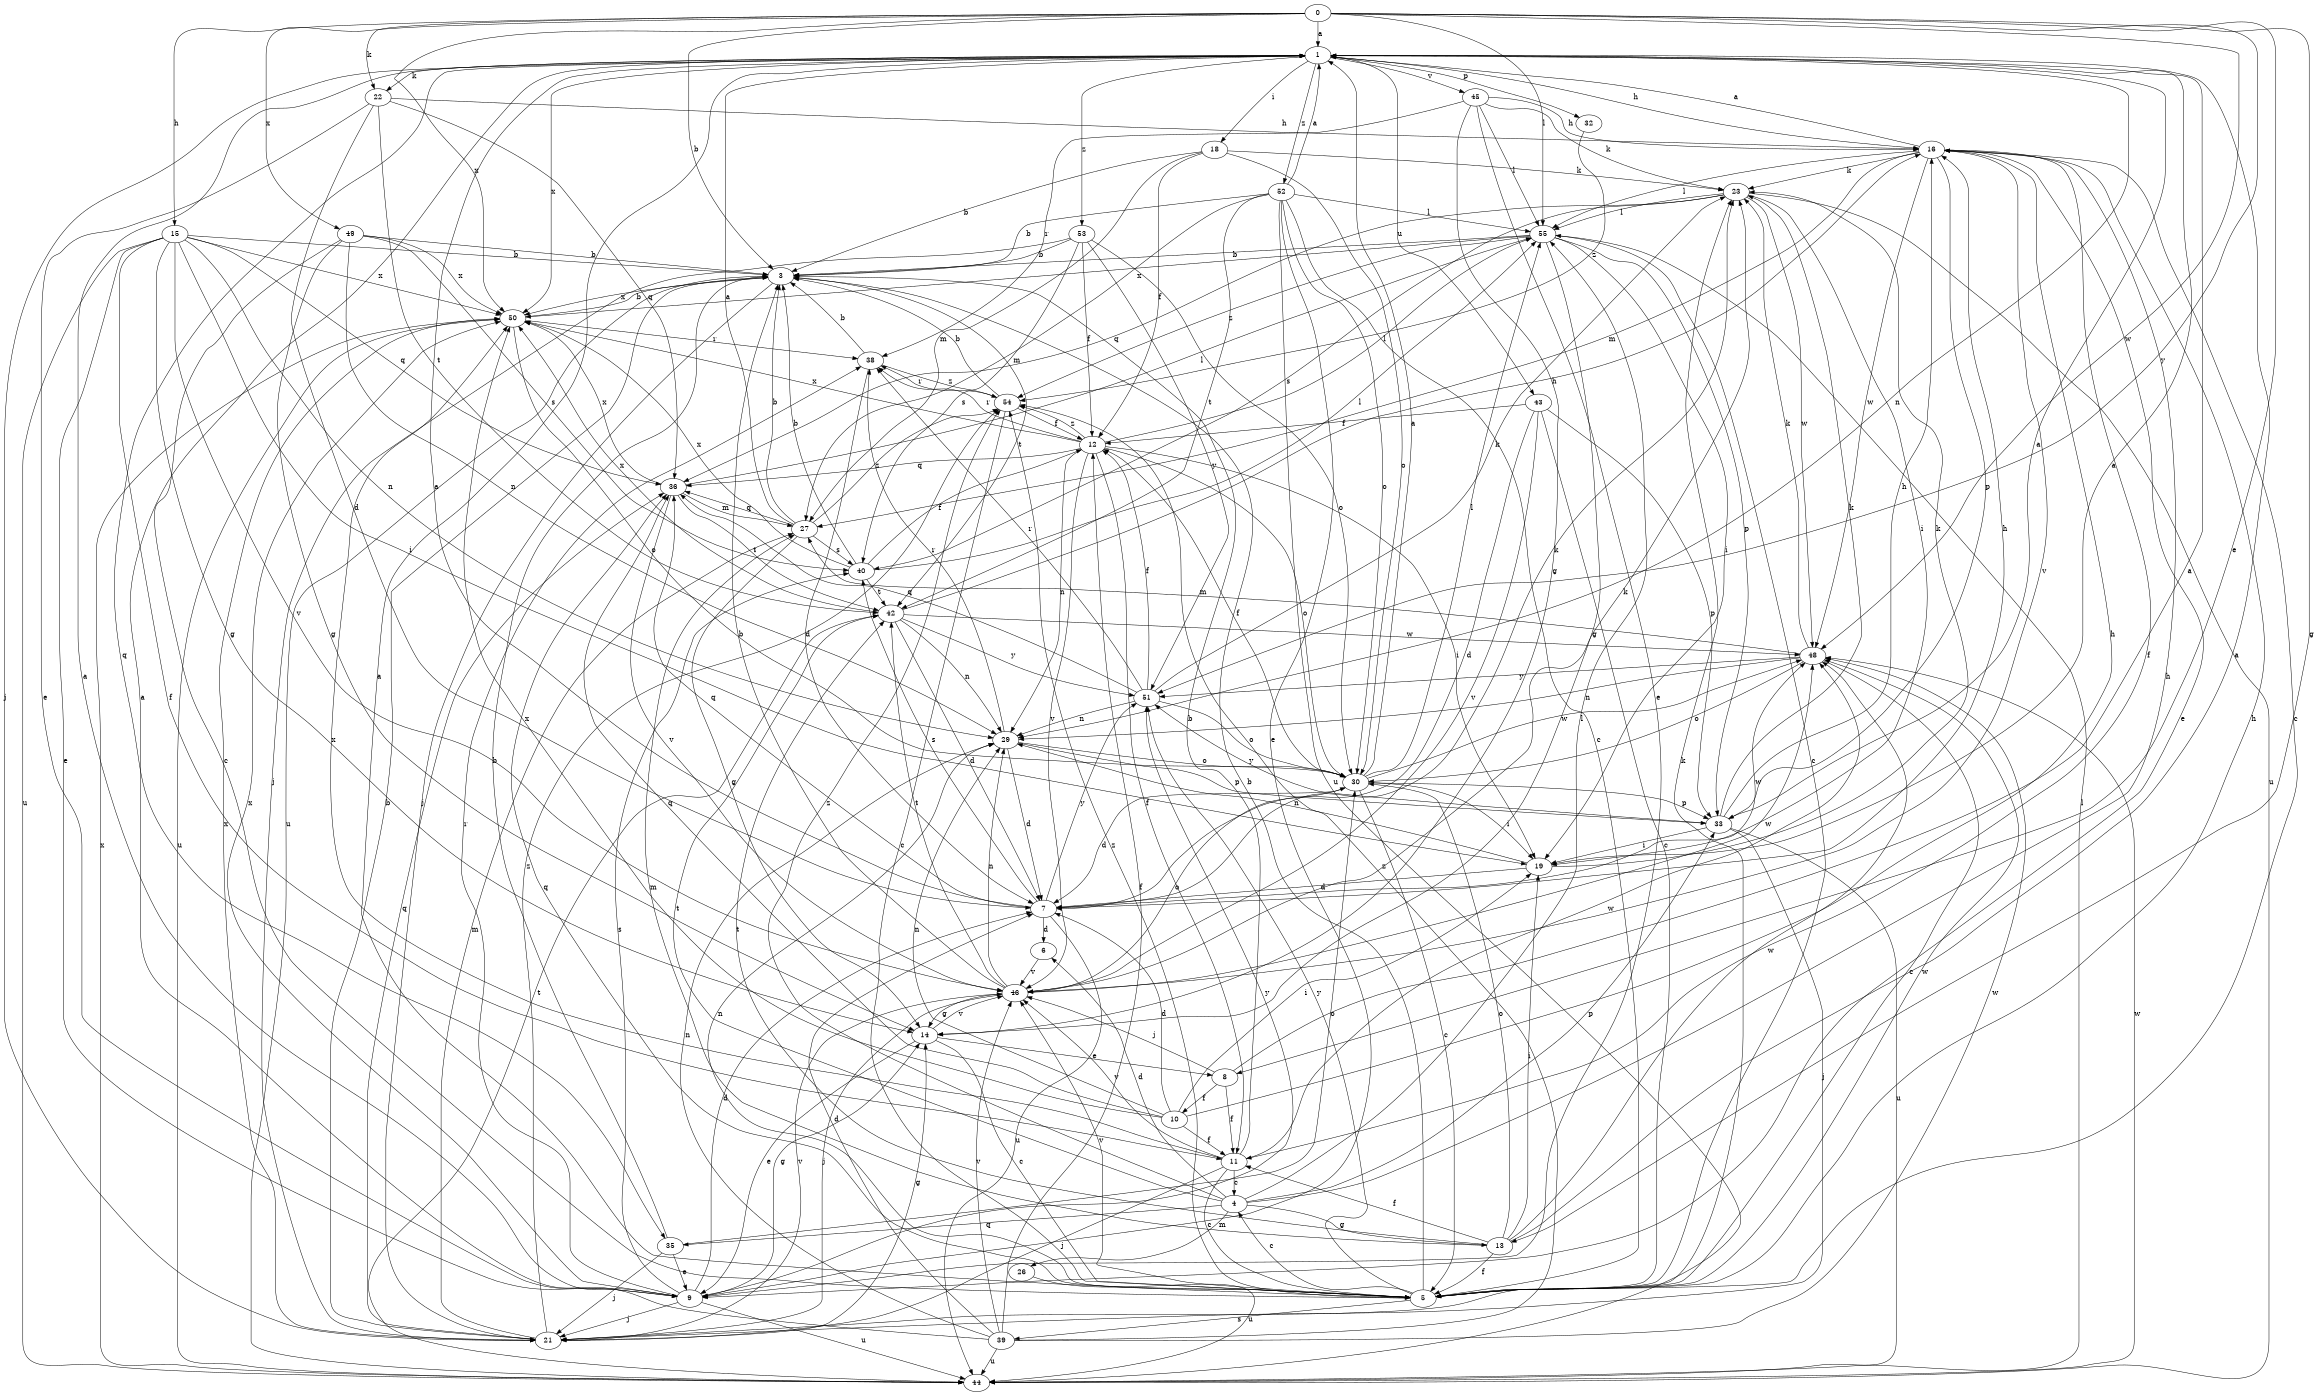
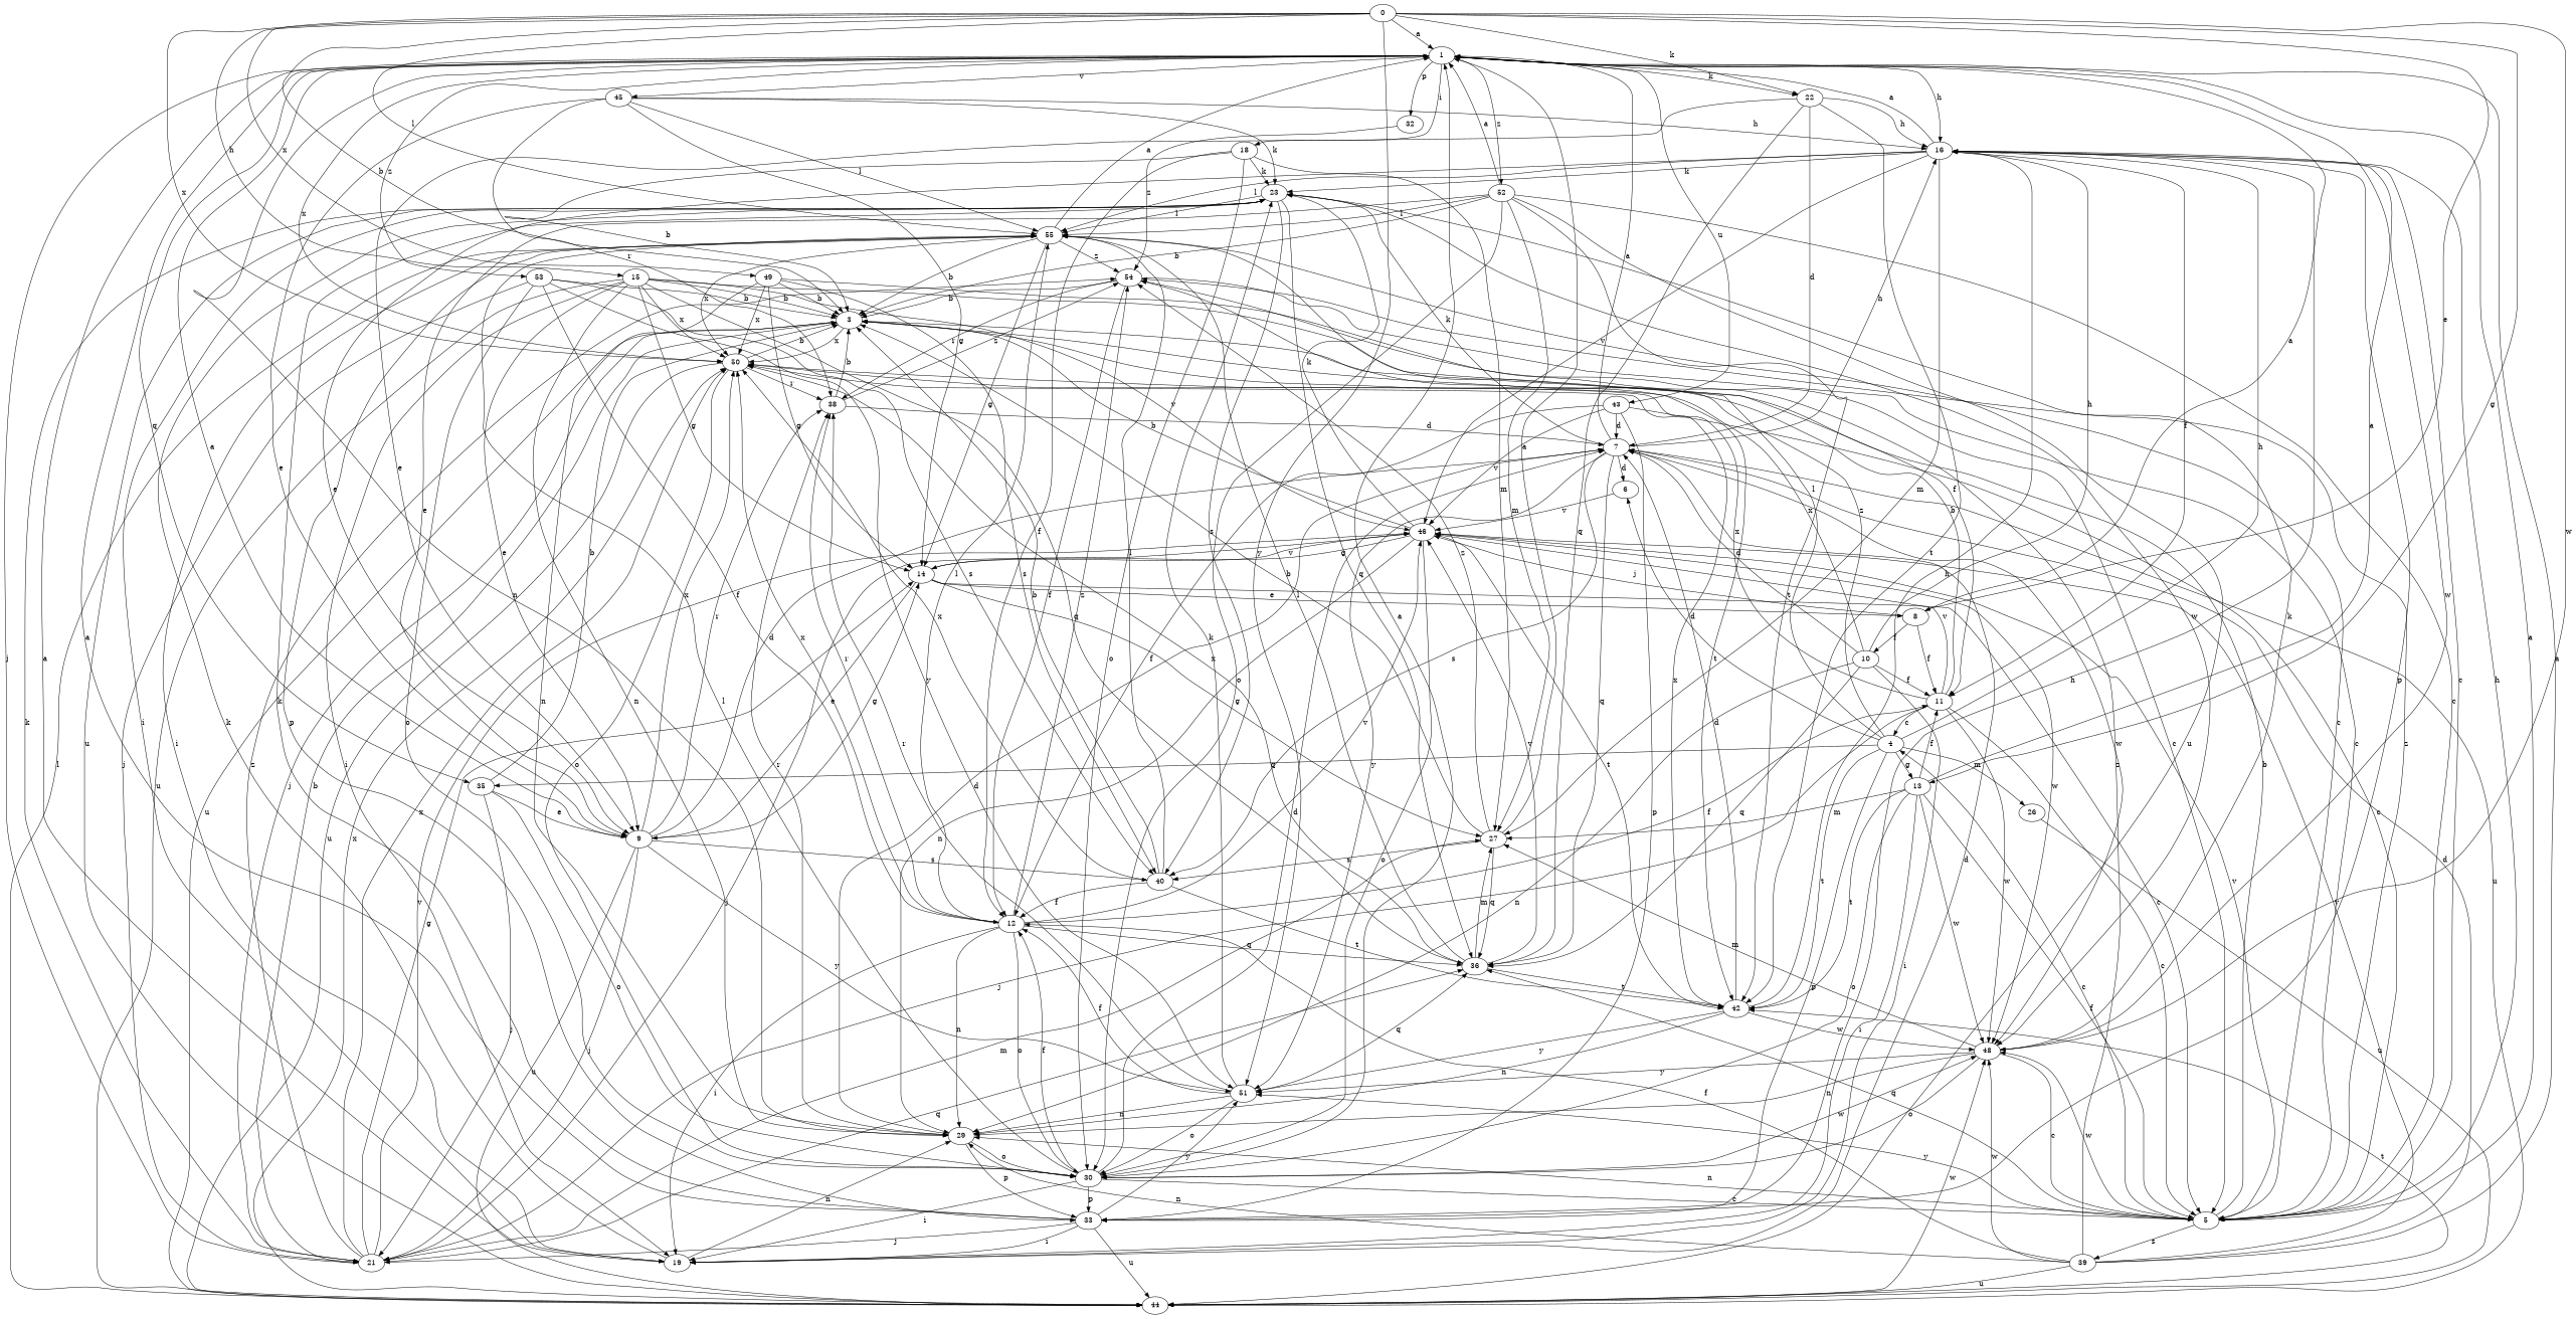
  strict digraph {
    0
    1
    3
    8
    13
    15
    22
    n8 [label=55]
    48
    49
    50
    51
    16
    18
    21
    29
    32
    35
    43
    45
    52
    53
    42
    44
    46
    10
    11
    5
    19
    30
    27
    36
    9
    14
    7
    33
    54
    23
    40
    38
    12
    4
    6
    26
    39
    0 -> 1 [label=a]
    0 -> 3 [label=b]
    0 -> 8 [label=e]
    0 -> 13 [label=g]
    0 -> 15 [label=h]
    0 -> 22 [label=k]
    0 -> n8 [label=l]
    0 -> 48 [label=w]
    0 -> 49 [label=x]
    0 -> 50 [label=x]
    0 -> 51 [label=y]
    1 -> 22 [label=k]
    1 -> 50 [label=x]
    1 -> 16 [label=h]
    1 -> 18 [label=i]
    1 -> 21 [label=j]
    1 -> 29 [label=n]
    1 -> 32 [label=p]
    1 -> 35 [label=q]
    1 -> 43 [label=u]
    1 -> 45 [label=v]
    1 -> 52 [label=z]
    1 -> 53 [label=z]
    3 -> 50 [label=x]
    3 -> 21 [label=j]
    3 -> 42 [label=t]
    3 -> 44 [label=u]
    8 -> 1 [label=a]
    8 -> 46 [label=j]
    8 -> 10 [label=f]
    8 -> 11 [label=f]
    13 -> 1 [label=a]
    13 -> 48 [label=w]
    13 -> 42 [label=t]
    13 -> 11 [label=f]
    13 -> 5 [label=f]
    13 -> 19 [label=i]
    13 -> 30 [label=o]
    13 -> 27 [label=m]
    15 -> 3 [label=b]
    15 -> 50 [label=x]
    15 -> 29 [label=n]
    15 -> 44 [label=u]
    15 -> 46 [label=v]
    15 -> 11 [label=f]
    15 -> 19 [label=i]
    15 -> 36 [label=q]
    15 -> 9 [label=e]
    15 -> 14 [label=g]
    22 -> 16 [label=h]
    22 -> 42 [label=t]
    22 -> 36 [label=q]
    22 -> 9 [label=e]
    22 -> 7 [label=d]
+   n8 -> 1 [label=a]
    n8 -> 3 [label=b]
    n8 -> 50 [label=x]
    n8 -> 5 [label=c]
    n8 -> 19 [label=i]
    n8 -> 14 [label=g]
    n8 -> 33 [label=p]
    n8 -> 54 [label=z]
    48 -> 51 [label=y]
    48 -> 29 [label=n]
    48 -> 5 [label=c]
    48 -> 30 [label=o]
    48 -> 27 [label=m]
    48 -> 23 [label=k]
    49 -> 3 [label=b]
    49 -> 50 [label=x]
    49 -> 29 [label=n]
    49 -> 5 [label=c]
    49 -> 14 [label=g]
    49 -> 40 [label=s]
    50 -> 3 [label=b]
    50 -> 44 [label=u]
    50 -> 30 [label=o]
    50 -> 38 [label=r]
    51 -> 29 [label=n]
    51 -> 30 [label=o]
    51 -> 36 [label=q]
    51 -> 23 [label=k]
    51 -> 38 [label=r]
    51 -> 12 [label=f]
    16 -> 1 [label=a]
    16 -> n8 [label=l]
    16 -> 48 [label=w]
    16 -> 46 [label=v]
    16 -> 11 [label=f]
    16 -> 5 [label=c]
    16 -> 27 [label=m]
    16 -> 9 [label=e]
    16 -> 33 [label=p]
    16 -> 23 [label=k]
    18 -> 3 [label=b]
    18 -> 30 [label=o]
    18 -> 27 [label=m]
    18 -> 23 [label=k]
    18 -> 12 [label=f]
    21 -> 3 [label=b]
    21 -> 50 [label=x]
    21 -> 46 [label=v]
    21 -> 27 [label=m]
    21 -> 36 [label=q]
    21 -> 14 [label=g]
    21 -> 54 [label=z]
    21 -> 23 [label=k]
    29 -> 30 [label=o]
    29 -> 7 [label=d]
    29 -> 33 [label=p]
    29 -> 38 [label=r]
    32 -> 54 [label=z]
    35 -> 3 [label=b]
    35 -> 21 [label=j]
    35 -> 30 [label=o]
    35 -> 9 [label=e]
    43 -> 46 [label=v]
    43 -> 5 [label=c]
    43 -> 7 [label=d]
    43 -> 33 [label=p]
    43 -> 12 [label=f]
    45 -> n8 [label=l]
    45 -> 16 [label=h]
    45 -> 9 [label=e]
    45 -> 14 [label=g]
    45 -> 23 [label=k]
    45 -> 38 [label=r]
    52 -> 1 [label=a]
    52 -> 3 [label=b]
    52 -> n8 [label=l]
    52 -> 42 [label=t]
    52 -> 44 [label=u]
    52 -> 5 [label=c]
    52 -> 30 [label=o]
    52 -> 27 [label=m]
    52 -> 9 [label=e]
    53 -> 3 [label=b]
    53 -> 51 [label=y]
    53 -> 21 [label=j]
    53 -> 30 [label=o]
    53 -> 40 [label=s]
    53 -> 12 [label=f]
    42 -> 48 [label=w]
    42 -> 50 [label=x]
    42 -> 51 [label=y]
    42 -> 16 [label=h]
    42 -> 29 [label=n]
    42 -> 7 [label=d]
    44 -> n8 [label=l]
    44 -> 48 [label=w]
    44 -> 50 [label=x]
    44 -> 42 [label=t]
    46 -> 3 [label=b]
    46 -> 48 [label=w]
    46 -> 21 [label=j]
    46 -> 29 [label=n]
    46 -> 42 [label=t]
    46 -> 30 [label=o]
    46 -> 14 [label=g]
    46 -> 23 [label=k]
    10 -> 50 [label=x]
    10 -> 16 [label=h]
    10 -> 29 [label=n]
    10 -> 11 [label=f]
    10 -> 19 [label=i]
    10 -> 36 [label=q]
    10 -> 7 [label=d]
    11 -> 3 [label=b]
    11 -> 48 [label=w]
    11 -> 50 [label=x]
    11 -> 21 [label=j]
    11 -> 46 [label=v]
    11 -> 5 [label=c]
    11 -> 4 [label=c]
    5 -> 1 [label=a]
    5 -> 3 [label=b]
    5 -> 48 [label=w]
    5 -> 51 [label=y]
    5 -> 16 [label=h]
    5 -> 29 [label=n]
    5 -> 46 [label=v]
    5 -> 36 [label=q]
    5 -> 54 [label=z]
    5 -> 4 [label=c]
    5 -> 39 [label=s]
    19 -> 1 [label=a]
    19 -> 29 [label=n]
    19 -> 7 [label=d]
    19 -> 23 [label=k]
    30 -> 1 [label=a]
    30 -> n8 [label=l]
    30 -> 48 [label=w]
    30 -> 5 [label=c]
    30 -> 19 [label=i]
    30 -> 7 [label=d]
    30 -> 33 [label=p]
    30 -> 12 [label=f]
    27 -> 1 [label=a]
    27 -> 3 [label=b]
    27 -> 36 [label=q]
-   27 -> 14 [label=g]
+   14 -> 27 [label=g]
    27 -> 54 [label=z]
    27 -> 40 [label=s]
    36 -> n8 [label=l]
    36 -> 50 [label=x]
    36 -> 42 [label=t]
    36 -> 46 [label=v]
    36 -> 27 [label=m]
    9 -> 1 [label=a]
    9 -> 50 [label=x]
    9 -> 51 [label=y]
    9 -> 21 [label=j]
    9 -> 44 [label=u]
    9 -> 14 [label=g]
    9 -> 7 [label=d]
    9 -> 40 [label=s]
    9 -> 38 [label=r]
    14 -> 8 [label=e]
    14 -> 46 [label=v]
    14 -> 5 [label=c]
    14 -> 9 [label=e]
    7 -> 1 [label=a]
    7 -> 48 [label=w]
    7 -> 51 [label=y]
    7 -> 16 [label=h]
    7 -> 44 [label=u]
    7 -> 36 [label=q]
    7 -> 23 [label=k]
    7 -> 40 [label=s]
    7 -> 6 [label=d]
    33 -> 1 [label=a]
    33 -> 51 [label=y]
    33 -> 16 [label=h]
    33 -> 21 [label=j]
    33 -> 44 [label=u]
    33 -> 19 [label=i]
    33 -> 23 [label=k]
    54 -> 3 [label=b]
    54 -> 5 [label=c]
    54 -> 38 [label=r]
    54 -> 12 [label=f]
    23 -> n8 [label=l]
    23 -> 48 [label=w]
    23 -> 44 [label=u]
    23 -> 19 [label=i]
    23 -> 36 [label=q]
    23 -> 40 [label=s]
    40 -> 3 [label=b]
    40 -> n8 [label=l]
    40 -> 50 [label=x]
    40 -> 42 [label=t]
    40 -> 12 [label=f]
    38 -> 3 [label=b]
    38 -> 7 [label=d]
    38 -> 54 [label=z]
    12 -> n8 [label=l]
    12 -> 50 [label=x]
    12 -> 29 [label=n]
    12 -> 46 [label=v]
    12 -> 11 [label=f]
    12 -> 19 [label=i]
    12 -> 30 [label=o]
    12 -> 36 [label=q]
    12 -> 54 [label=z]
    12 -> 38 [label=r]
    4 -> 13 [label=g]
    4 -> n8 [label=l]
    4 -> 16 [label=h]
    4 -> 35 [label=q]
    4 -> 42 [label=t]
    4 -> 33 [label=p]
    4 -> 54 [label=z]
    4 -> 6 [label=d]
    4 -> 26 [label=m]
    6 -> 46 [label=v]
    26 -> 44 [label=u]
    39 -> 1 [label=a]
    39 -> 48 [label=w]
    39 -> 29 [label=n]
    39 -> 44 [label=u]
    39 -> 46 [label=v]
    39 -> 7 [label=d]
    39 -> 54 [label=z]
    39 -> 12 [label=f]
  }
